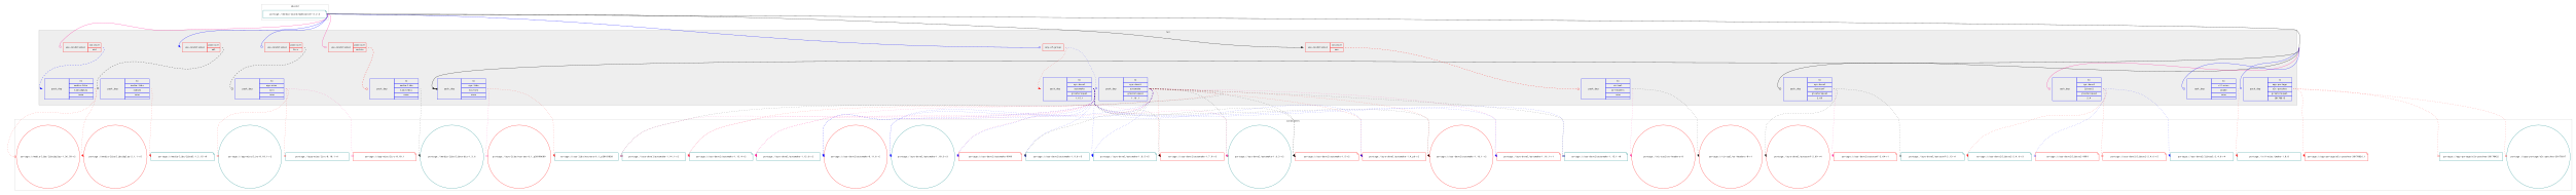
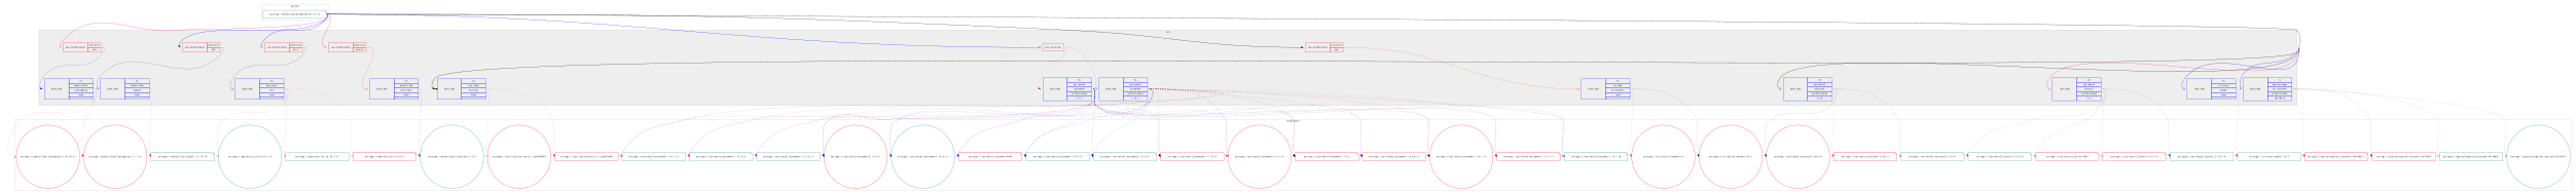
  digraph {
    compound=true
    concentrate=true
    fontname="Roboto Mono"
    fontsize=10
    newrank=true
    rankdir=TB
    ranksep=1.5
    node [color=red fontname="Roboto Mono" fontsize=10 shape=none]
    edge [arrowhead=normal color=blue fontname="Roboto Mono" headport=w style=dotted tailport=e weight=100]
    n1 [color=teal label="portage://media-sound/mp3blaster-3.2.6" shape=note width=4]
    n2 [color=blue label=<<TABLE BORDER="0" CELLBORDER="1" CELLSPACING="0" CELLPADDING="4" WIDTH="220"><TR><TD ROWSPAN="6" CELLPADDING="30">pack_dep</TD></TR><TR><TD WIDTH="110">no</TD></TR><TR><TD>sys-devel</TD></TR><TR><TD>automake</TD></TR><TR><TD>greaterequal</TD></TR><TR><TD>1.16.1</TD></TR></TABLE>>]
    n3 [color=blue label=<<TABLE BORDER="0" CELLBORDER="1" CELLSPACING="0" CELLPADDING="4" WIDTH="220"><TR><TD ROWSPAN="6" CELLPADDING="30">pack_dep</TD></TR><TR><TD WIDTH="110">no</TD></TR><TR><TD>sys-devel</TD></TR><TR><TD>automake</TD></TR><TR><TD>greaterequal</TD></TR><TR><TD>1.15.1</TD></TR></TABLE>>]
    n4 [label=<<TABLE BORDER="0" CELLBORDER="1" CELLSPACING="0" CELLPADDING="4"><TR><TD CELLPADDING="10">any_of_group</TD></TR></TABLE>>]
    n5 [color=blue label=<<TABLE BORDER="0" CELLBORDER="1" CELLSPACING="0" CELLPADDING="4" WIDTH="220"><TR><TD ROWSPAN="6" CELLPADDING="30">pack_dep</TD></TR><TR><TD WIDTH="110">no</TD></TR><TR><TD>virtual</TD></TR><TR><TD>os-headers</TD></TR><TR><TD>none</TD></TR><TR><TD></TD></TR></TABLE>>]
    n6 [label=<<TABLE BORDER="0" CELLBORDER="1" CELLSPACING="0" CELLPADDING="4"><TR><TD ROWSPAN="3" CELLPADDING="10">use_conditional</TD></TR><TR><TD>positive</TD></TR><TR><TD>oss</TD></TR></TABLE>>]
    n7 [color=blue label=<<TABLE BORDER="0" CELLBORDER="1" CELLSPACING="0" CELLPADDING="4" WIDTH="220"><TR><TD ROWSPAN="6" CELLPADDING="30">pack_dep</TD></TR><TR><TD WIDTH="110">no</TD></TR><TR><TD>app-portage</TD></TR><TR><TD>elt-patches</TD></TR><TR><TD>greaterequal</TD></TR><TR><TD>20170815</TD></TR></TABLE>>]
    n8 [color=blue label=<<TABLE BORDER="0" CELLBORDER="1" CELLSPACING="0" CELLPADDING="4" WIDTH="220"><TR><TD ROWSPAN="6" CELLPADDING="30">pack_dep</TD></TR><TR><TD WIDTH="110">no</TD></TR><TR><TD>sys-devel</TD></TR><TR><TD>autoconf</TD></TR><TR><TD>greaterequal</TD></TR><TR><TD>2.69</TD></TR></TABLE>>]
    n9 [color=blue label=<<TABLE BORDER="0" CELLBORDER="1" CELLSPACING="0" CELLPADDING="4" WIDTH="220"><TR><TD ROWSPAN="6" CELLPADDING="30">pack_dep</TD></TR><TR><TD WIDTH="110">no</TD></TR><TR><TD>sys-devel</TD></TR><TR><TD>libtool</TD></TR><TR><TD>greaterequal</TD></TR><TR><TD>2.4</TD></TR></TABLE>>]
    n10 [color=blue label=<<TABLE BORDER="0" CELLBORDER="1" CELLSPACING="0" CELLPADDING="4" WIDTH="220"><TR><TD ROWSPAN="6" CELLPADDING="30">pack_dep</TD></TR><TR><TD WIDTH="110">no</TD></TR><TR><TD>x11-misc</TD></TR><TR><TD>imake</TD></TR><TR><TD>none</TD></TR><TR><TD></TD></TR></TABLE>>]
    n11 [color=blue label=<<TABLE BORDER="0" CELLBORDER="1" CELLSPACING="0" CELLPADDING="4" WIDTH="220"><TR><TD ROWSPAN="6" CELLPADDING="30">pack_dep</TD></TR><TR><TD WIDTH="110">no</TD></TR><TR><TD>app-misc</TD></TR><TR><TD>lirc</TD></TR><TR><TD>none</TD></TR><TR><TD></TD></TR></TABLE>>]
    n12 [label=<<TABLE BORDER="0" CELLBORDER="1" CELLSPACING="0" CELLPADDING="4"><TR><TD ROWSPAN="3" CELLPADDING="10">use_conditional</TD></TR><TR><TD>positive</TD></TR><TR><TD>lirc</TD></TR></TABLE>>]
    n13 [color=blue label=<<TABLE BORDER="0" CELLBORDER="1" CELLSPACING="0" CELLPADDING="4" WIDTH="220"><TR><TD ROWSPAN="6" CELLPADDING="30">pack_dep</TD></TR><TR><TD WIDTH="110">no</TD></TR><TR><TD>media-libs</TD></TR><TR><TD>libsdl</TD></TR><TR><TD>none</TD></TR><TR><TD></TD></TR></TABLE>>]
    n14 [label=<<TABLE BORDER="0" CELLBORDER="1" CELLSPACING="0" CELLPADDING="4"><TR><TD ROWSPAN="3" CELLPADDING="10">use_conditional</TD></TR><TR><TD>positive</TD></TR><TR><TD>sdl</TD></TR></TABLE>>]
    n15 [color=blue label=<<TABLE BORDER="0" CELLBORDER="1" CELLSPACING="0" CELLPADDING="4" WIDTH="220"><TR><TD ROWSPAN="6" CELLPADDING="30">pack_dep</TD></TR><TR><TD WIDTH="110">no</TD></TR><TR><TD>media-libs</TD></TR><TR><TD>libsidplay</TD></TR><TR><TD>none</TD></TR><TR><TD></TD></TR></TABLE>>]
    n16 [label=<<TABLE BORDER="0" CELLBORDER="1" CELLSPACING="0" CELLPADDING="4"><TR><TD ROWSPAN="3" CELLPADDING="10">use_conditional</TD></TR><TR><TD>positive</TD></TR><TR><TD>sid</TD></TR></TABLE>>]
    n17 [color=blue label=<<TABLE BORDER="0" CELLBORDER="1" CELLSPACING="0" CELLPADDING="4" WIDTH="220"><TR><TD ROWSPAN="6" CELLPADDING="30">pack_dep</TD></TR><TR><TD WIDTH="110">no</TD></TR><TR><TD>media-libs</TD></TR><TR><TD>libvorbis</TD></TR><TR><TD>none</TD></TR><TR><TD></TD></TR></TABLE>>]
    n18 [label=<<TABLE BORDER="0" CELLBORDER="1" CELLSPACING="0" CELLPADDING="4"><TR><TD ROWSPAN="3" CELLPADDING="10">use_conditional</TD></TR><TR><TD>positive</TD></TR><TR><TD>vorbis</TD></TR></TABLE>>]
    n19 [color=blue label=<<TABLE BORDER="0" CELLBORDER="1" CELLSPACING="0" CELLPADDING="4" WIDTH="220"><TR><TD ROWSPAN="6" CELLPADDING="30">pack_dep</TD></TR><TR><TD WIDTH="110">no</TD></TR><TR><TD>sys-libs</TD></TR><TR><TD>ncurses</TD></TR><TR><TD>none</TD></TR><TR><TD></TD></TR></TABLE>>]
    n20 [color=teal label="portage://sys-devel/automake-1.10.3-r3" shape=circle width=4]
    n21 [label="portage://sys-devel/automake-0.11.6-r3" shape=circle width=4]
    n22 [color=teal label="portage://sys-devel/automake-1.12.6-r2" shape=box width=4]
    n23 [color=teal label="portage://sys-devel/automake-1.13.4-r2" shape=note width=4]
    n24 [color=teal label="portage://sys-devel/automake-1.14.1-r2" shape=box width=4]
    n25 [color=teal label="portage://sys-devel/automake-1.15.1-r0" shape=note width=4]
    n26 [label="portage://sys-devel/automake-1.16.1-r1" shape=note width=4]
    n27 [label="portage://sys-devel/automake-1.16.1-r2" shape=circle width=4]
    n28 [label="portage://sys-devel/automake-1.4_p6-r2" shape=box width=4]
    n29 [label="portage://sys-devel/automake-1.5-r2" shape=note width=4]
-   n30 [color=teal label="portage://sys-devel/automake-1.6.3-r2" shape=circle width=4]
+   n30 [label="portage://sys-devel/automake-1.6.3-r2" shape=circle width=4]
    n31 [label="portage://sys-devel/automake-1.7.9-r3" shape=box width=4]
    n32 [color=teal label="portage://sys-devel/automake-1.8.5-r5" shape=note width=4]
    n33 [color=teal label="portage://sys-devel/automake-1.9.6-r5" shape=box width=4]
    n34 [label="portage://sys-devel/automake-9999" shape=note width=4]
    n35 [label="portage://virtual/os-headers-0" shape=circle width=4]
    n36 [label="portage://virtual/os-headers-0-r1" shape=circle width=4]
    n37 [color=teal label="portage://app-portage/elt-patches-20170317" shape=circle width=4]
    n38 [color=teal label="portage://app-portage/elt-patches-20170422" shape=box width=4]
+   n39 [label="portage://app-portage/elt-patches-20170815" shape=box width=4]
    n40 [label="portage://app-portage/elt-patches-20170826.1" shape=note width=4]
    n41 [color=teal label="portage://sys-devel/autoconf-2.13-r1" shape=note width=4]
    n42 [label="portage://sys-devel/autoconf-2.64-r1" shape=note width=4]
    n43 [label="portage://sys-devel/autoconf-2.69-r4" shape=circle width=4]
    n44 [color=teal label="portage://sys-devel/libtool-2.4.6-r3" shape=note width=4]
    n45 [color=teal label="portage://sys-devel/libtool-2.4.6-r4" shape=box width=4]
    n46 [label="portage://sys-devel/libtool-2.4.6-r5" shape=note width=4]
    n47 [label="portage://sys-devel/libtool-9999" shape=note width=4]
    n48 [color=teal label="portage://x11-misc/imake-1.0.8" shape=box width=4]
    n49 [label="portage://app-misc/lirc-0.10.1" shape=note width=4]
    n50 [color=teal label="portage://app-misc/lirc-0.10.1-r1" shape=box width=4]
    n51 [color=teal label="portage://app-misc/lirc-0.10.1-r2" shape=circle width=4]
    n52 [color=teal label="portage://media-libs/libsdl-1.2.15-r9" shape=note width=4]
    n53 [label="portage://media-libs/libsidplay-1.36.59-r2" shape=circle width=4]
    n54 [label="portage://media-libs/libsidplay-2.1.1-r5" shape=circle width=4]
    n55 [color=teal label="portage://media-libs/libvorbis-1.3.6" shape=circle width=4]
-   n56 [color=teal label="portage://sys-libs/ncurses-6.1_p20181020" shape=box width=4]
+   n56 [label="portage://sys-libs/ncurses-6.1_p20181020" shape=box width=4]
    n57 [label="portage://sys-libs/ncurses-6.1_p20190609" shape=circle width=4]
    subgraph cluster_1 {
      color=gray
      label=<<i>ebuild</i>>
      rank=same
      n1
    }
    subgraph cluster_2 {
      color=gray
      label=<<i>dependencies</i>>
      subgraph cluster_3 {
        color=gray
        fillcolor="#eeeeee"
        label=<<i>compile</i>>
        style=filled
        subgraph sub_4 {
          color=gray
          fillcolor="#eeeeee"
          label=<<i>compile</i>>
          style=filled
          n4
          subgraph sub_5 {
            color=gray
            fillcolor="#eeeeee"
            label=<<i>compile</i>>
            style=filled
            n2
          }
          subgraph sub_6 {
            color=gray
            fillcolor="#eeeeee"
            label=<<i>compile</i>>
            style=filled
            n3
          }
        }
        subgraph sub_7 {
          color=gray
          fillcolor="#eeeeee"
          label=<<i>compile</i>>
          style=filled
          n6
          subgraph sub_8 {
            color=gray
            fillcolor="#eeeeee"
            label=<<i>compile</i>>
            style=filled
            n5
          }
        }
        subgraph sub_9 {
          color=gray
          fillcolor="#eeeeee"
          label=<<i>compile</i>>
          style=filled
          n7
        }
        subgraph sub_10 {
          color=gray
          fillcolor="#eeeeee"
          label=<<i>compile</i>>
          style=filled
          n8
        }
        subgraph sub_11 {
          color=gray
          fillcolor="#eeeeee"
          label=<<i>compile</i>>
          style=filled
          n9
        }
        subgraph sub_12 {
          color=gray
          fillcolor="#eeeeee"
          label=<<i>compile</i>>
          style=filled
          n10
        }
      }
      subgraph cluster_13 {
        color=gray
        fillcolor="#eeeeee"
        label=<<i>compile and run</i>>
        style=filled
        subgraph sub_14 {
          color=gray
          fillcolor="#eeeeee"
          label=<<i>compile and run</i>>
          style=filled
          n12
          subgraph sub_15 {
            color=gray
            fillcolor="#eeeeee"
            label=<<i>compile and run</i>>
            style=filled
            n11
          }
        }
        subgraph sub_16 {
          color=gray
          fillcolor="#eeeeee"
          label=<<i>compile and run</i>>
          style=filled
          n14
          subgraph sub_17 {
            color=gray
            fillcolor="#eeeeee"
            label=<<i>compile and run</i>>
            style=filled
            n13
          }
        }
        subgraph sub_18 {
          color=gray
          fillcolor="#eeeeee"
          label=<<i>compile and run</i>>
          style=filled
          n16
          subgraph sub_19 {
            color=gray
            fillcolor="#eeeeee"
            label=<<i>compile and run</i>>
            style=filled
            n15
          }
        }
        subgraph sub_20 {
          color=gray
          fillcolor="#eeeeee"
          label=<<i>compile and run</i>>
          style=filled
          n18
          subgraph sub_21 {
            color=gray
            fillcolor="#eeeeee"
            label=<<i>compile and run</i>>
            style=filled
            n17
          }
        }
        subgraph sub_22 {
          color=gray
          fillcolor="#eeeeee"
          label=<<i>compile and run</i>>
          style=filled
          n19
        }
      }
      subgraph cluster_23 {
        color=gray
        fillcolor="#eeeeee"
        label=<<i>run</i>>
        style=filled
      }
    }
    subgraph cluster_24 {
      color=gray
      label=<<i>candidates</i>>
      rank=same
      subgraph sub_25 {
        color=black
        label=<<i>candidates</i>>
        nodesep=1
        rank=same
        n20
        n21
        n22
        n23
        n24
        n25
        n26
        n27
        n28
        n29
        n30
        n31
        n32
        n33
        n34
      }
      subgraph sub_26 {
        color=black
        label=<<i>candidates</i>>
        nodesep=1
        rank=same
        n20
        n21
        n22
        n23
        n24
        n25
        n26
        n27
        n28
        n29
        n30
        n31
        n32
        n33
        n34
      }
      subgraph sub_27 {
        color=black
        label=<<i>candidates</i>>
        nodesep=1
        rank=same
        n35
        n36
      }
      subgraph sub_28 {
        color=black
        label=<<i>candidates</i>>
        nodesep=1
        rank=same
        n37
        n38
+       n39
        n40
      }
      subgraph sub_29 {
        color=black
        label=<<i>candidates</i>>
        nodesep=1
        rank=same
        n41
        n42
        n43
      }
      subgraph sub_30 {
        color=black
        label=<<i>candidates</i>>
        nodesep=1
        rank=same
        n44
        n45
        n46
        n47
      }
      subgraph sub_31 {
        color=black
        label=<<i>candidates</i>>
        nodesep=1
        rank=same
        n48
      }
      subgraph sub_32 {
        color=black
        label=<<i>candidates</i>>
        nodesep=1
        rank=same
        n49
        n50
        n51
      }
      subgraph sub_33 {
        color=black
        label=<<i>candidates</i>>
        nodesep=1
        rank=same
        n52
      }
      subgraph sub_34 {
        color=black
        label=<<i>candidates</i>>
        nodesep=1
        rank=same
        n53
        n54
      }
      subgraph sub_35 {
        color=black
        label=<<i>candidates</i>>
        nodesep=1
        rank=same
        n55
      }
      subgraph sub_36 {
        color=black
        label=<<i>candidates</i>>
        nodesep=1
        rank=same
        n56
        n57
      }
    }
    n1 -> n4 [arrowhead=odot style=solid weight=20]
    n1 -> n6 [color=black style=solid weight=20]
    n1 -> n7 [arrowhead=odot style=solid weight=20]
    n1 -> n8 [arrowhead=odot color=black style=solid weight=20]
    n1 -> n9 [arrowhead=odot color=deeppink style=solid weight=20]
    n1 -> n10 [arrowhead=odot style=solid weight=20]
    n1 -> n12 [arrowhead=odot style=solid weight=20]
    n1 -> n14 [style=solid weight=20]
    n1 -> n16 [arrowhead=odot color=deeppink style=solid weight=20]
    n1 -> n18 [arrowhead=odot color=deeppink style=solid weight=20]
    n1 -> n19 [color=black style=solid weight=20]
    n2 -> n20 [arrowhead=odot]
    n2 -> n21
    n2 -> n22 [color=deeppink]
    n2 -> n23 [color=red]
    n2 -> n24 [arrowhead=odot color=black]
    n2 -> n25 [arrowhead=odot color=black]
    n2 -> n26 [arrowhead=odot color=deeppink]
    n2 -> n27 [color=red]
    n2 -> n28 [color=red]
    n2 -> n29 [color=black]
    n2 -> n30 [arrowhead=odot color=black]
    n2 -> n31 [color=red]
    n2 -> n32
    n2 -> n33 [color=black]
    n2 -> n34 [arrowhead=odot color=deeppink]
    n3 -> n20
    n3 -> n21
    n3 -> n22 [color=deeppink]
    n3 -> n23 [arrowhead=odot color=deeppink]
    n3 -> n24 [arrowhead=odot color=deeppink]
    n3 -> n25 [arrowhead=odot]
    n3 -> n26
    n3 -> n27 [color=black]
    n3 -> n28
    n3 -> n29 [color=black]
    n3 -> n30 [color=deeppink]
    n3 -> n31 [color=black]
    n3 -> n32
    n3 -> n33 [arrowhead=odot]
    n3 -> n34
    n4 -> n2 [arrowhead=odot weight=20]
    n4 -> n3 [color=red weight=20]
    n5 -> n35 [color=deeppink]
    n5 -> n36 [color=black]
    n6 -> n5 [arrowhead=odot color=red style=dashed weight=20]
    n7 -> n37 [arrowhead=odot color=red]
    n7 -> n38 [arrowhead=odot color=red]
+   n7 -> n39
    n7 -> n40 [color=red]
    n8 -> n41 [arrowhead=odot color=black]
    n8 -> n42 [color=deeppink]
    n8 -> n43 [color=black]
    n9 -> n44 [color=red]
    n9 -> n45
    n9 -> n46 [arrowhead=odot color=red]
    n9 -> n47 [arrowhead=odot]
    n10 -> n48 [color=red]
    n11 -> n49 [arrowhead=odot color=deeppink]
    n11 -> n50 [arrowhead=odot color=red]
    n11 -> n51 [arrowhead=odot color=red]
    n12 -> n11 [arrowhead=odot color=black style=dashed weight=20]
    n13 -> n52 [color=red]
    n14 -> n13 [arrowhead=odot color=black style=dashed weight=20]
    n15 -> n53 [arrowhead=odot color=red]
    n15 -> n54 [color=red]
    n16 -> n15 [style=dashed weight=20]
    n17 -> n55 [color=black]
    n18 -> n17 [arrowhead=odot color=red style=dashed weight=20]
    n19 -> n56 [color=red]
    n19 -> n57 [arrowhead=odot color=deeppink]
  }
